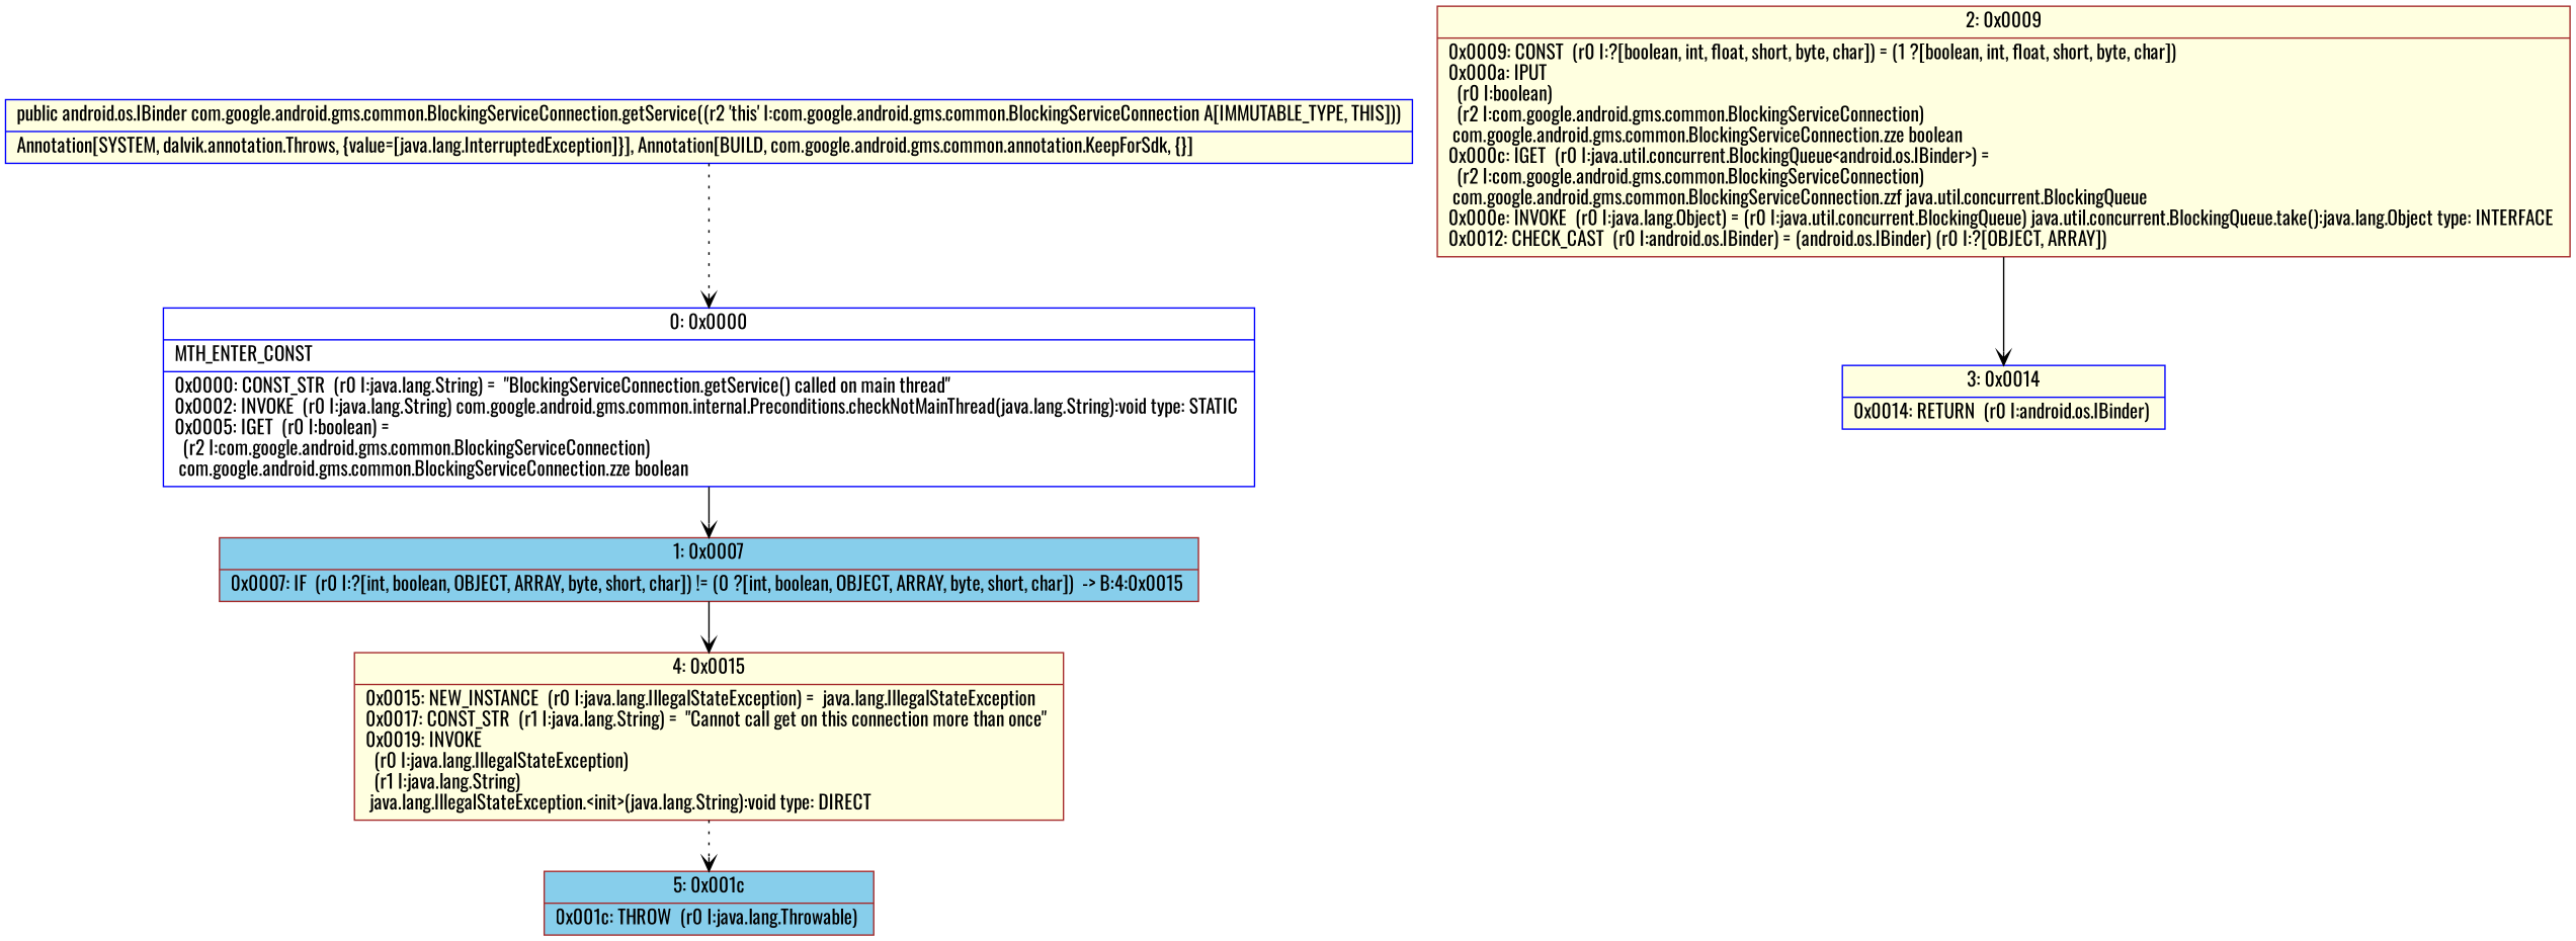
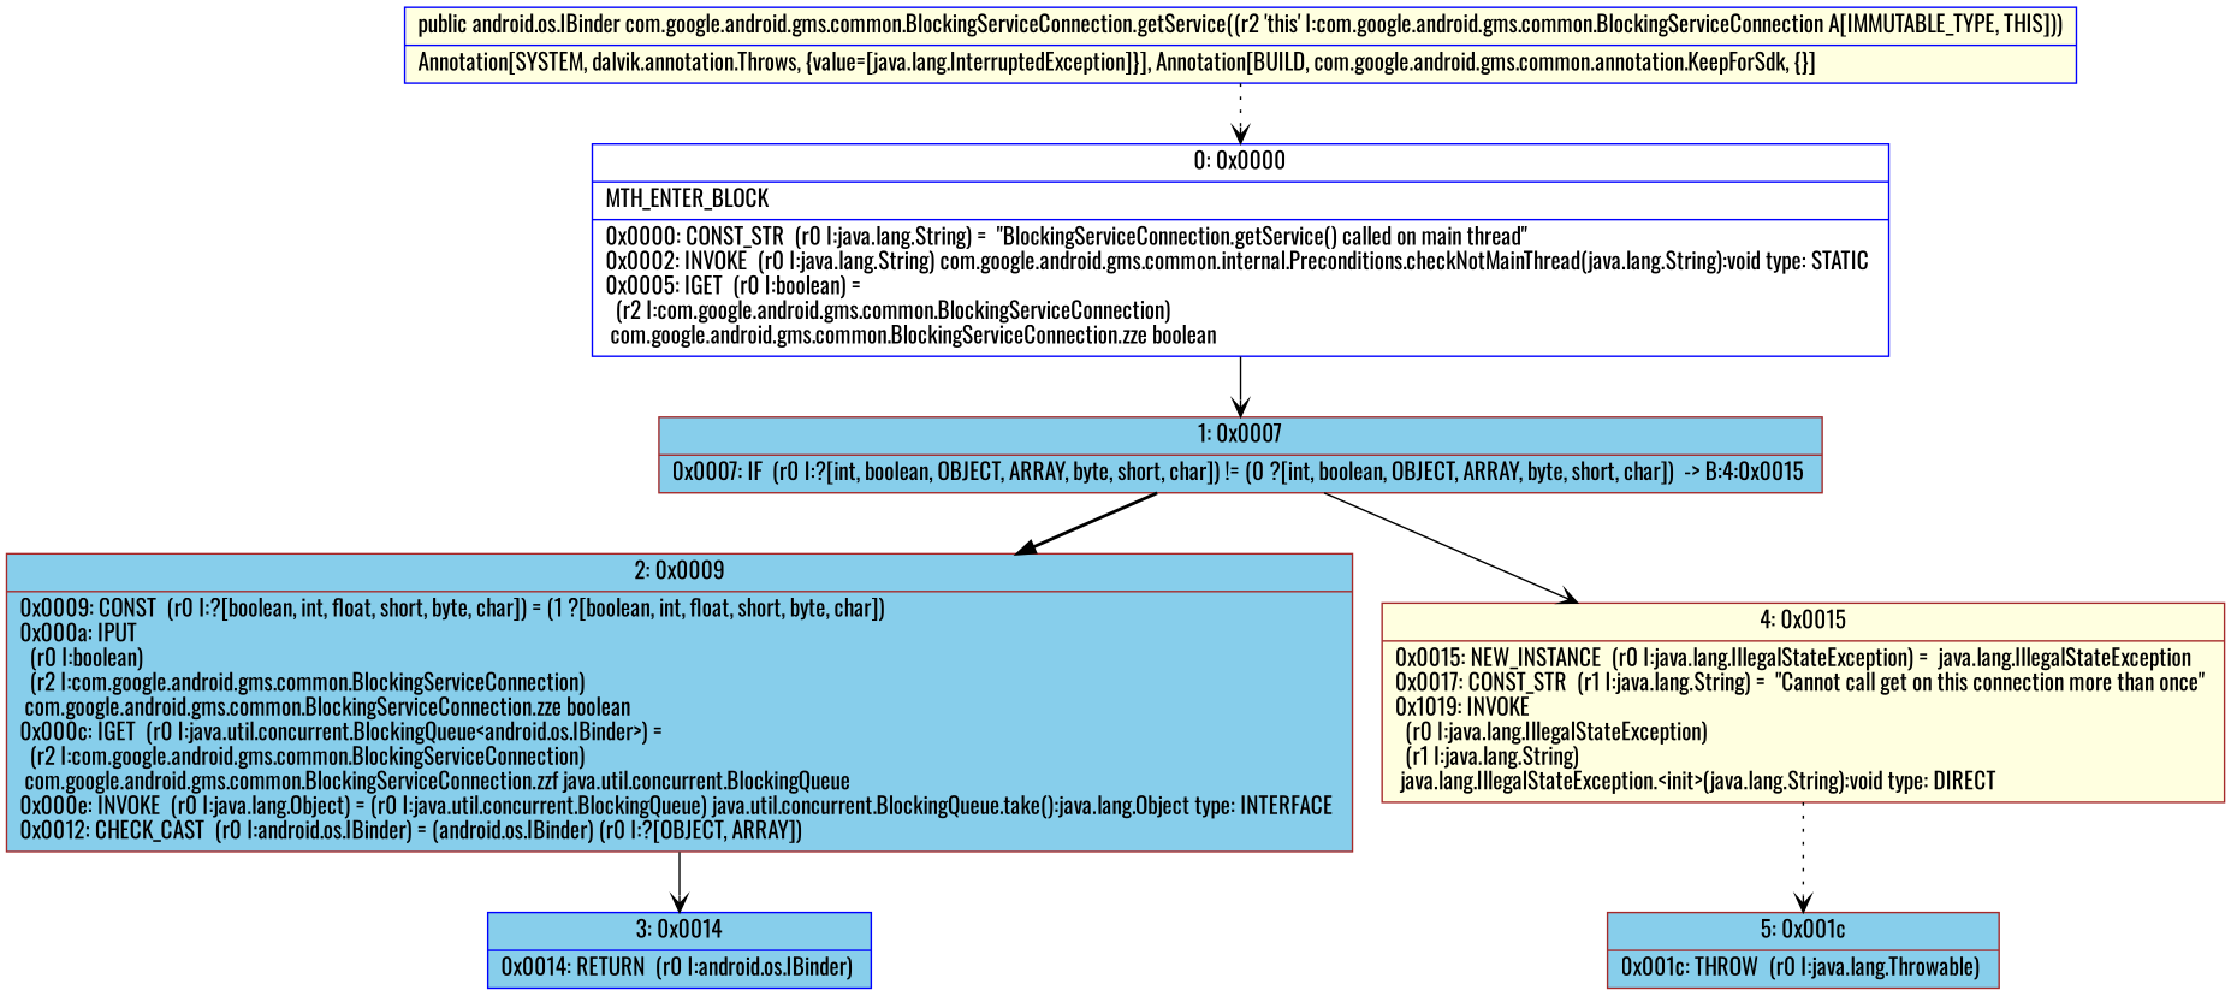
  digraph {
    fontname=Oswald
    node [color=brown fillcolor=lightyellow fontname=Oswald shape=record style=filled]
    edge [arrowhead=vee fontname=Oswald style=solid]
-   n1 [color=blue fillcolor=white label="{0\:\ 0x0000|MTH_ENTER_CONST\l|0x0000: CONST_STR  (r0 I:java.lang.String) =  \"BlockingServiceConnection.getService() called on main thread\" \l0x0002: INVOKE  (r0 I:java.lang.String) com.google.android.gms.common.internal.Preconditions.checkNotMainThread(java.lang.String):void type: STATIC \l0x0005: IGET  (r0 I:boolean) = \l  (r2 I:com.google.android.gms.common.BlockingServiceConnection)\l com.google.android.gms.common.BlockingServiceConnection.zze boolean \l}"]
+   n1 [color=blue fillcolor=white label="{0\:\ 0x0000|MTH_ENTER_BLOCK\l|0x0000: CONST_STR  (r0 I:java.lang.String) =  \"BlockingServiceConnection.getService() called on main thread\" \l0x0002: INVOKE  (r0 I:java.lang.String) com.google.android.gms.common.internal.Preconditions.checkNotMainThread(java.lang.String):void type: STATIC \l0x0005: IGET  (r0 I:boolean) = \l  (r2 I:com.google.android.gms.common.BlockingServiceConnection)\l com.google.android.gms.common.BlockingServiceConnection.zze boolean \l}"]
    n2 [fillcolor=skyblue label="{1\:\ 0x0007|0x0007: IF  (r0 I:?[int, boolean, OBJECT, ARRAY, byte, short, char]) != (0 ?[int, boolean, OBJECT, ARRAY, byte, short, char])  \-\> B:4:0x0015 \l}"]
-   n3 [label="{2\:\ 0x0009|0x0009: CONST  (r0 I:?[boolean, int, float, short, byte, char]) = (1 ?[boolean, int, float, short, byte, char]) \l0x000a: IPUT  \l  (r0 I:boolean)\l  (r2 I:com.google.android.gms.common.BlockingServiceConnection)\l com.google.android.gms.common.BlockingServiceConnection.zze boolean \l0x000c: IGET  (r0 I:java.util.concurrent.BlockingQueue\<android.os.IBinder\>) = \l  (r2 I:com.google.android.gms.common.BlockingServiceConnection)\l com.google.android.gms.common.BlockingServiceConnection.zzf java.util.concurrent.BlockingQueue \l0x000e: INVOKE  (r0 I:java.lang.Object) = (r0 I:java.util.concurrent.BlockingQueue) java.util.concurrent.BlockingQueue.take():java.lang.Object type: INTERFACE \l0x0012: CHECK_CAST  (r0 I:android.os.IBinder) = (android.os.IBinder) (r0 I:?[OBJECT, ARRAY]) \l}"]
-   n4 [label="{4\:\ 0x0015|0x0015: NEW_INSTANCE  (r0 I:java.lang.IllegalStateException) =  java.lang.IllegalStateException \l0x0017: CONST_STR  (r1 I:java.lang.String) =  \"Cannot call get on this connection more than once\" \l0x0019: INVOKE  \l  (r0 I:java.lang.IllegalStateException)\l  (r1 I:java.lang.String)\l java.lang.IllegalStateException.\<init\>(java.lang.String):void type: DIRECT \l}"]
-   n5 [color=blue label="{3\:\ 0x0014|0x0014: RETURN  (r0 I:android.os.IBinder) \l}"]
+   n3 [fillcolor=skyblue label="{2\:\ 0x0009|0x0009: CONST  (r0 I:?[boolean, int, float, short, byte, char]) = (1 ?[boolean, int, float, short, byte, char]) \l0x000a: IPUT  \l  (r0 I:boolean)\l  (r2 I:com.google.android.gms.common.BlockingServiceConnection)\l com.google.android.gms.common.BlockingServiceConnection.zze boolean \l0x000c: IGET  (r0 I:java.util.concurrent.BlockingQueue\<android.os.IBinder\>) = \l  (r2 I:com.google.android.gms.common.BlockingServiceConnection)\l com.google.android.gms.common.BlockingServiceConnection.zzf java.util.concurrent.BlockingQueue \l0x000e: INVOKE  (r0 I:java.lang.Object) = (r0 I:java.util.concurrent.BlockingQueue) java.util.concurrent.BlockingQueue.take():java.lang.Object type: INTERFACE \l0x0012: CHECK_CAST  (r0 I:android.os.IBinder) = (android.os.IBinder) (r0 I:?[OBJECT, ARRAY]) \l}"]
+   n4 [label="{4\:\ 0x0015|0x0015: NEW_INSTANCE  (r0 I:java.lang.IllegalStateException) =  java.lang.IllegalStateException \l0x0017: CONST_STR  (r1 I:java.lang.String) =  \"Cannot call get on this connection more than once\" \l0x1019: INVOKE  \l  (r0 I:java.lang.IllegalStateException)\l  (r1 I:java.lang.String)\l java.lang.IllegalStateException.\<init\>(java.lang.String):void type: DIRECT \l}"]
+   n5 [color=blue fillcolor=skyblue label="{3\:\ 0x0014|0x0014: RETURN  (r0 I:android.os.IBinder) \l}"]
    n6 [fillcolor=skyblue label="{5\:\ 0x001c|0x001c: THROW  (r0 I:java.lang.Throwable) \l}"]
    n7 [color=blue label="{public android.os.IBinder com.google.android.gms.common.BlockingServiceConnection.getService((r2 'this' I:com.google.android.gms.common.BlockingServiceConnection A[IMMUTABLE_TYPE, THIS]))  | Annotation[SYSTEM, dalvik.annotation.Throws, \{value=[java.lang.InterruptedException]\}], Annotation[BUILD, com.google.android.gms.common.annotation.KeepForSdk, \{\}]\l}"]
    n1 -> n2
+   n2 -> n3 [arrowhead=normal style=bold]
    n2 -> n4
    n3 -> n5
    n4 -> n6 [style=dotted]
    n7 -> n1 [style=dotted]
  }
